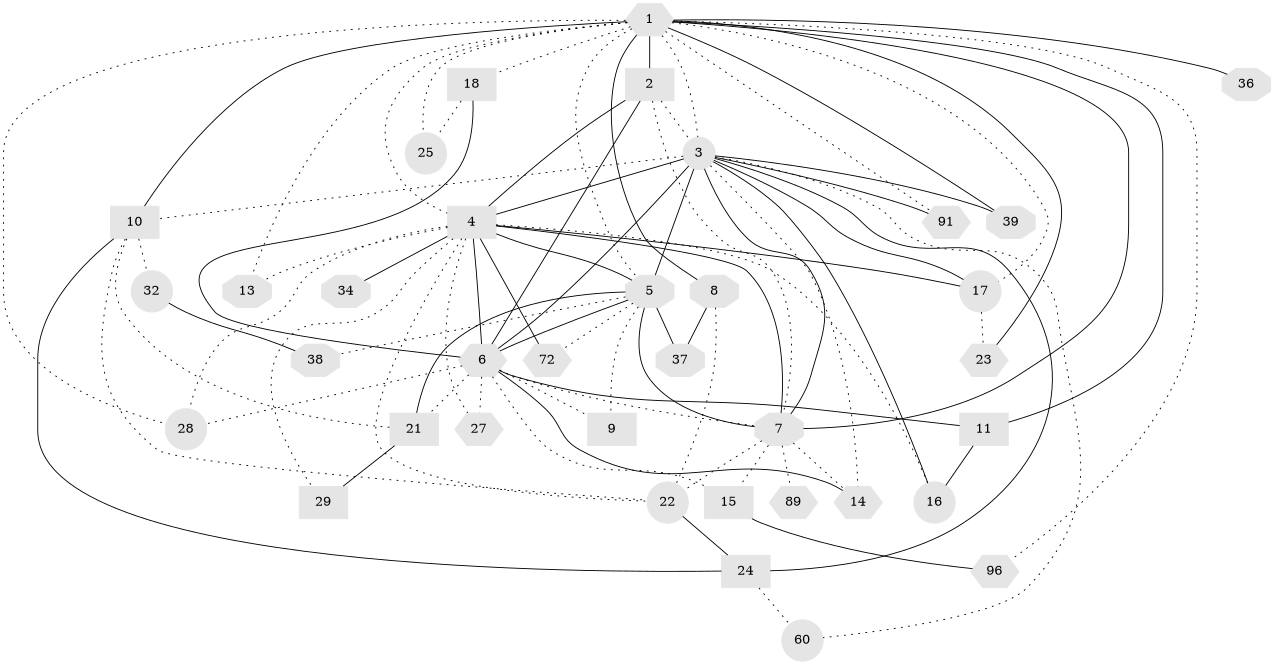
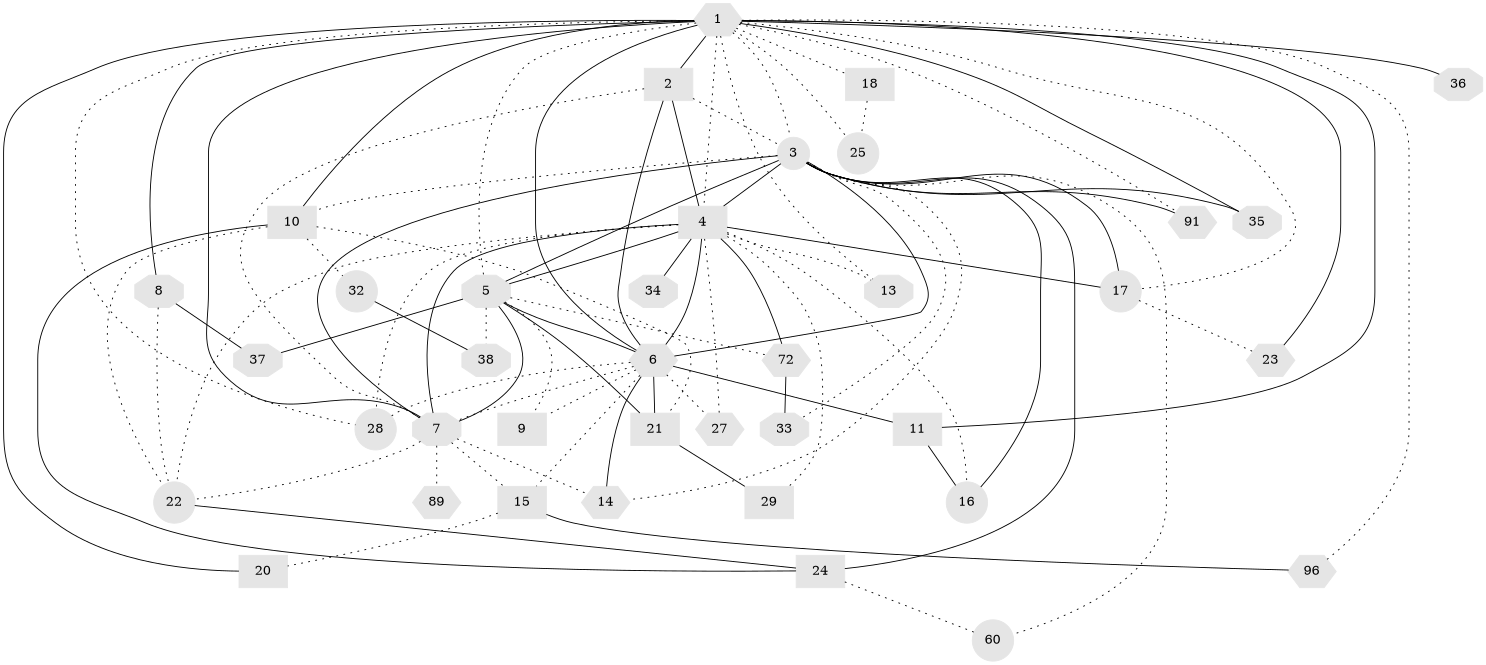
  graph {
    node [color=gray90 shape=box style=filled]
    edge [style=solid weight=1.0]
    1 [shape=hexagon]
    2
    3 [shape=circle]
    4
    5 [shape=octagon]
    6 [shape=hexagon]
    7 [shape=octagon]
    8 [shape=octagon]
    10
    11
    13 [shape=octagon]
    17 [shape=circle]
    18
+   20
    23 [shape=hexagon]
    25 [shape=circle]
    n17 [label=96 shape=hexagon]
    28 [shape=circle]
    n19 [label=91 shape=hexagon]
-   35 [shape=octagon label=39]
+   35 [shape=octagon]
    36 [shape=octagon]
    14 [shape=hexagon]
    16 [shape=circle]
    24
    n25 [label=60 shape=circle]
+   33 [shape=octagon]
    n27 [label=72 shape=hexagon]
    22 [shape=circle]
    27 [shape=hexagon]
    29
    34 [shape=octagon]
    9
    37 [shape=octagon]
    38 [shape=octagon]
    15
    21
    n37 [label=89 shape=hexagon]
    32 [shape=circle]
    1 -- 2 [weight=2.0]
    1 -- 3 [style=dotted weight=4.0]
    1 -- 4 [style=dotted weight=4.0]
    1 -- 5 [style=dotted weight=2.0]
-   18 -- 6 [weight=2.0]
+   1 -- 6 [weight=2.0]
    1 -- 7 [weight=2.0]
    1 -- 8
    1 -- 10
    1 -- 11
    1 -- 13 [style=dotted]
    1 -- 17 [style=dotted]
    1 -- 18 [style=dotted weight=2.0]
+   1 -- 20
    1 -- 23
    1 -- 25 [style=dotted]
    1 -- n17 [style=dotted]
    1 -- 28 [style=dotted]
    1 -- n19 [style=dotted]
    1 -- 35
    1 -- 36
    2 -- 3 [style=dotted weight=3.0]
    2 -- 4 [weight=7.0]
    2 -- 6
    2 -- 7 [style=dotted]
    3 -- 4 [weight=5.0]
    3 -- 5 [weight=3.0]
    3 -- 6 [weight=3.0]
    3 -- 7 [weight=2.0]
    3 -- 10 [style=dotted]
    3 -- 17
    3 -- n19
    3 -- 35
    3 -- 14 [style=dotted]
    3 -- 16
    3 -- 24
    3 -- n25 [style=dotted]
+   3 -- 33 [style=dotted]
    4 -- 5 [weight=3.0]
    4 -- 6 [weight=3.0]
    4 -- 7 [weight=3.0]
    4 -- 13 [style=dotted]
    4 -- 17 [weight=4.0]
    4 -- 28 [style=dotted]
    4 -- 16 [style=dotted]
    4 -- n27
    4 -- 22 [style=dotted]
    4 -- 27 [style=dotted]
    4 -- 29 [style=dotted]
    4 -- 34
    5 -- 6
    5 -- 7
    5 -- n27 [style=dotted]
    5 -- 9 [style=dotted]
    5 -- 37
    5 -- 38 [style=dotted]
    6 -- 7 [style=dotted weight=2.0]
    6 -- 11
    6 -- 28 [style=dotted]
    6 -- 14
    6 -- 27 [style=dotted]
    6 -- 9 [style=dotted]
    6 -- 15 [style=dotted]
-   6 -- 21 [style=dotted]
+   6 -- 21
    7 -- 14 [style=dotted]
    7 -- 22 [style=dotted]
    7 -- 15 [style=dotted]
    7 -- n37 [style=dotted]
    8 -- 22 [style=dotted]
    8 -- 37
    10 -- 24
    10 -- 22 [style=dotted]
    10 -- 21 [style=dotted]
    10 -- 32 [style=dotted]
    11 -- 16
    17 -- 23 [style=dotted]
    18 -- 25 [style=dotted]
    24 -- n25 [style=dotted]
+   n27 -- 33
    22 -- 24
+   15 -- 20 [style=dotted]
    15 -- n17
    21 -- 5
    21 -- 29
    32 -- 38
  }
